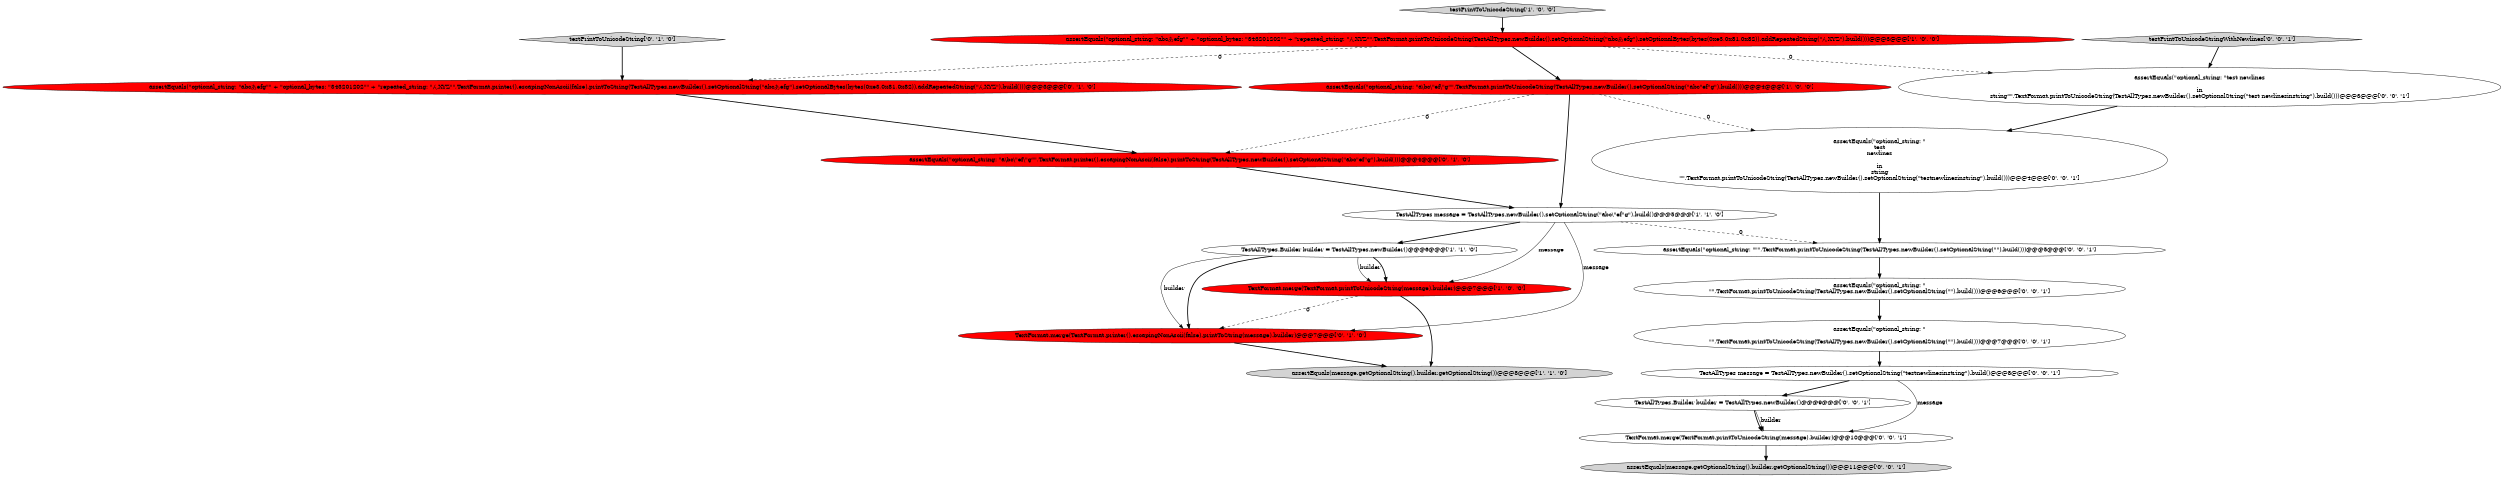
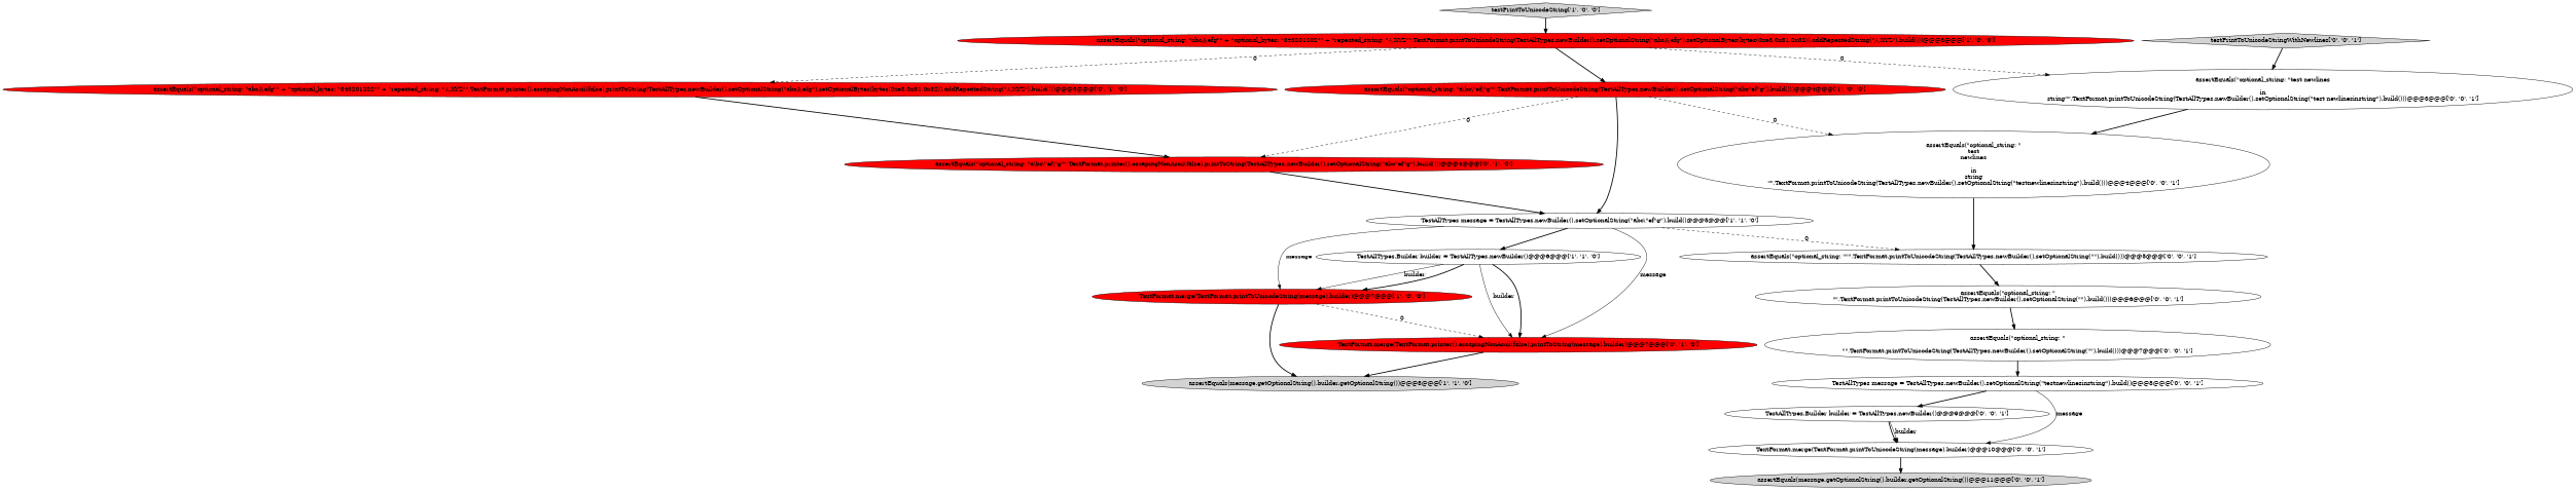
  digraph {
    node [fillcolor=white shape=ellipse style=filled]
    edge [style=bold]
    n1 [label="TestAllTypes.Builder builder = TestAllTypes.newBuilder()@@@9@@@['0', '0', '1']"]
    n2 [label="TextFormat.merge(TextFormat.printToUnicodeString(message),builder)@@@10@@@['0', '0', '1']"]
    n3 [fillcolor=lightgray label="testPrintToUnicodeString['1', '0', '0']" shape=diamond]
    n4 [fillcolor=red label="assertEquals(\"optional_string: \"abcあefg\"\" + \"optional_bytes: \"\343\201\202\"\" + \"repeated_string: \"んXYZ\"\",TextFormat.printToUnicodeString(TestAllTypes.newBuilder().setOptionalString(\"abcあefg\").setOptionalBytes(bytes(0xe3,0x81,0x82)).addRepeatedString(\"んXYZ\").build()))@@@3@@@['1', '0', '0']"]
    n5 [label="assertEquals(\"optional_string: \"\"\",TextFormat.printToUnicodeString(TestAllTypes.newBuilder().setOptionalString(\"\").build()))@@@5@@@['0', '0', '1']"]
    n6 [label="assertEquals(\"optional_string: \"\n\"\",TextFormat.printToUnicodeString(TestAllTypes.newBuilder().setOptionalString(\"\").build()))@@@6@@@['0', '0', '1']"]
    n7 [fillcolor=red label="assertEquals(\"optional_string: \"abcあefg\"\" + \"optional_bytes: \"\343\201\202\"\" + \"repeated_string: \"んXYZ\"\",TextFormat.printer().escapingNonAscii(false).printToString(TestAllTypes.newBuilder().setOptionalString(\"abcあefg\").setOptionalBytes(bytes(0xe3,0x81,0x82)).addRepeatedString(\"んXYZ\").build()))@@@3@@@['0', '1', '0']"]
    n8 [fillcolor=red label="assertEquals(\"optional_string: \"a\\bc\\\"ef\\\"g\"\",TextFormat.printer().escapingNonAscii(false).printToString(TestAllTypes.newBuilder().setOptionalString(\"a\bc\"ef\"g\").build()))@@@4@@@['0', '1', '0']"]
    n9 [fillcolor=lightgray label="testPrintToUnicodeStringWithNewlines['0', '0', '1']" shape=diamond]
    n10 [label="assertEquals(\"optional_string: \"test newlines\n\nin\nstring\"\",TextFormat.printToUnicodeString(TestAllTypes.newBuilder().setOptionalString(\"test newlinesinstring\").build()))@@@3@@@['0', '0', '1']"]
    n11 [label="assertEquals(\"optional_string: \"\n\n\"\",TextFormat.printToUnicodeString(TestAllTypes.newBuilder().setOptionalString(\"\").build()))@@@7@@@['0', '0', '1']"]
    n12 [label="TestAllTypes message = TestAllTypes.newBuilder().setOptionalString(\"testnewlinesinstring\").build()@@@8@@@['0', '0', '1']"]
    n13 [fillcolor=lightgray label="assertEquals(message.getOptionalString(),builder.getOptionalString())@@@11@@@['0', '0', '1']"]
-   n14 [fillcolor=lightgray label="testPrintToUnicodeString['0', '1', '0']" shape=diamond]
    n15 [label="assertEquals(\"optional_string: \"\ntest\nnewlines\n\nin\nstring\n\"\",TextFormat.printToUnicodeString(TestAllTypes.newBuilder().setOptionalString(\"testnewlinesinstring\").build()))@@@4@@@['0', '0', '1']"]
    n16 [label="TestAllTypes.Builder builder = TestAllTypes.newBuilder()@@@6@@@['1', '1', '0']"]
    n17 [fillcolor=red label="TextFormat.merge(TextFormat.printToUnicodeString(message),builder)@@@7@@@['1', '0', '0']"]
    n18 [fillcolor=red label="TextFormat.merge(TextFormat.printer().escapingNonAscii(false).printToString(message),builder)@@@7@@@['0', '1', '0']"]
    n19 [fillcolor=red label="assertEquals(\"optional_string: \"a\\bc\\\"ef\\\"g\"\",TextFormat.printToUnicodeString(TestAllTypes.newBuilder().setOptionalString(\"a\bc\"ef\"g\").build()))@@@4@@@['1', '0', '0']"]
    n20 [fillcolor=lightgray label="assertEquals(message.getOptionalString(),builder.getOptionalString())@@@8@@@['1', '1', '0']"]
    n21 [label="TestAllTypes message = TestAllTypes.newBuilder().setOptionalString(\"a\bc\\\"ef\"g\").build()@@@5@@@['1', '1', '0']"]
    n1 -> n2 [label=builder style=solid]
    n1 -> n2
    n2 -> n13
    n3 -> n4
    n4 -> n7 [label=0 style=dashed]
    n4 -> n10 [label=0 style=dashed]
    n4 -> n19
    n5 -> n6
    n6 -> n11
    n7 -> n8
    n8 -> n21
    n9 -> n10
    n10 -> n15
    n11 -> n12
    n12 -> n1
    n12 -> n2 [label=message style=solid]
-   n14 -> n7
    n15 -> n5
    n16 -> n17 [label=builder style=solid]
    n16 -> n17
    n16 -> n18 [label=builder style=solid]
    n16 -> n18
    n17 -> n18 [label=0 style=dashed]
    n17 -> n20
    n18 -> n20
    n19 -> n8 [label=0 style=dashed]
    n19 -> n15 [label=0 style=dashed]
    n19 -> n21
    n21 -> n5 [label=0 style=dashed]
    n21 -> n16
    n21 -> n17 [label=message style=solid]
    n21 -> n18 [label=message style=solid]
  }
